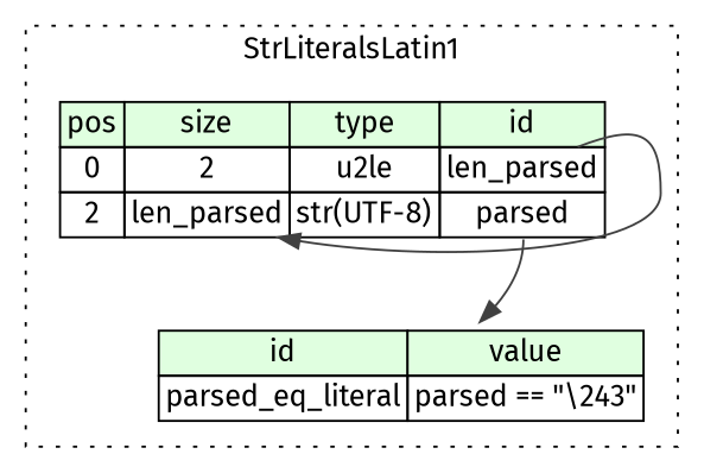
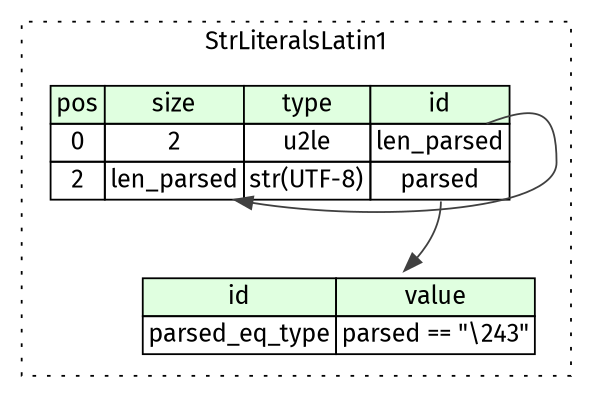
  digraph {
    rankdir=TB
    fontname="Fira Sans"
    node [shape=plaintext fontname="Fira Sans"]
    edge [color="#404040" fontname="Fira Sans"]
    n1 [label=<<TABLE BORDER="0" CELLBORDER="1" CELLSPACING="0"> 			<TR><TD BGCOLOR="#E0FFE0">pos</TD><TD BGCOLOR="#E0FFE0">size</TD><TD BGCOLOR="#E0FFE0">type</TD><TD BGCOLOR="#E0FFE0">id</TD></TR> 			<TR><TD PORT="len_parsed_pos">0</TD><TD PORT="len_parsed_size">2</TD><TD>u2le</TD><TD PORT="len_parsed_type">len_parsed</TD></TR> 			<TR><TD PORT="parsed_pos">2</TD><TD PORT="parsed_size">len_parsed</TD><TD>str(UTF-8)</TD><TD PORT="parsed_type">parsed</TD></TR> 		</TABLE>>]
-   n2 [label=<<TABLE BORDER="0" CELLBORDER="1" CELLSPACING="0"> 			<TR><TD BGCOLOR="#E0FFE0">id</TD><TD BGCOLOR="#E0FFE0">value</TD></TR> 			<TR><TD>parsed_eq_literal</TD><TD>parsed == &quot;\243&quot;</TD></TR> 		</TABLE>>]
+   n2 [label=<<TABLE BORDER="0" CELLBORDER="1" CELLSPACING="0"> 			<TR><TD BGCOLOR="#E0FFE0">id</TD><TD BGCOLOR="#E0FFE0">value</TD></TR> 			<TR><TD>parsed_eq_type</TD><TD>parsed == &quot;\243&quot;</TD></TR> 		</TABLE>>]
    subgraph cluster_1 {
      label=StrLiteralsLatin1
      style=dotted
      n1
      n2
    }
    n1 -> n1 [headport=parsed_size tailport=len_parsed_type]
    n1 -> n2 [tailport=parsed_type]
  }
